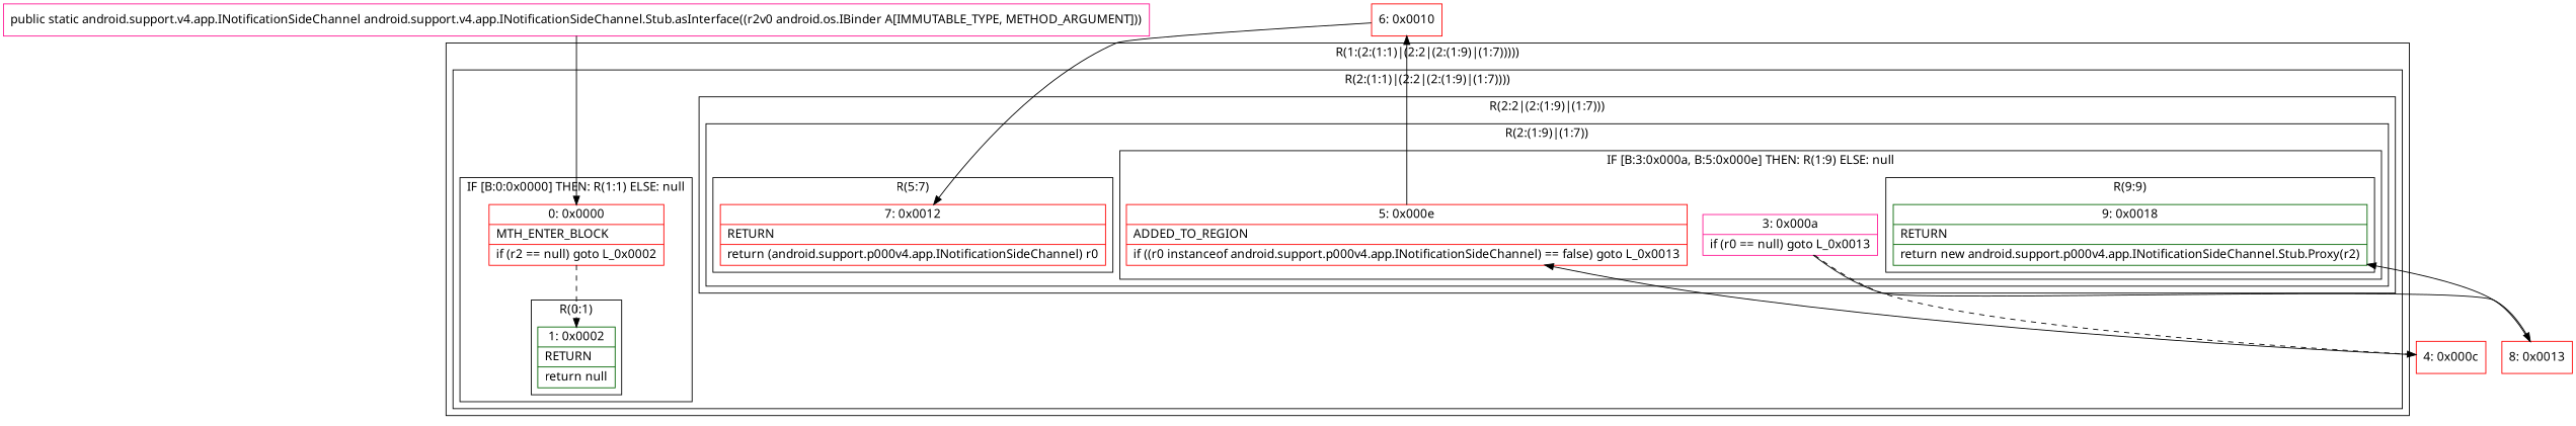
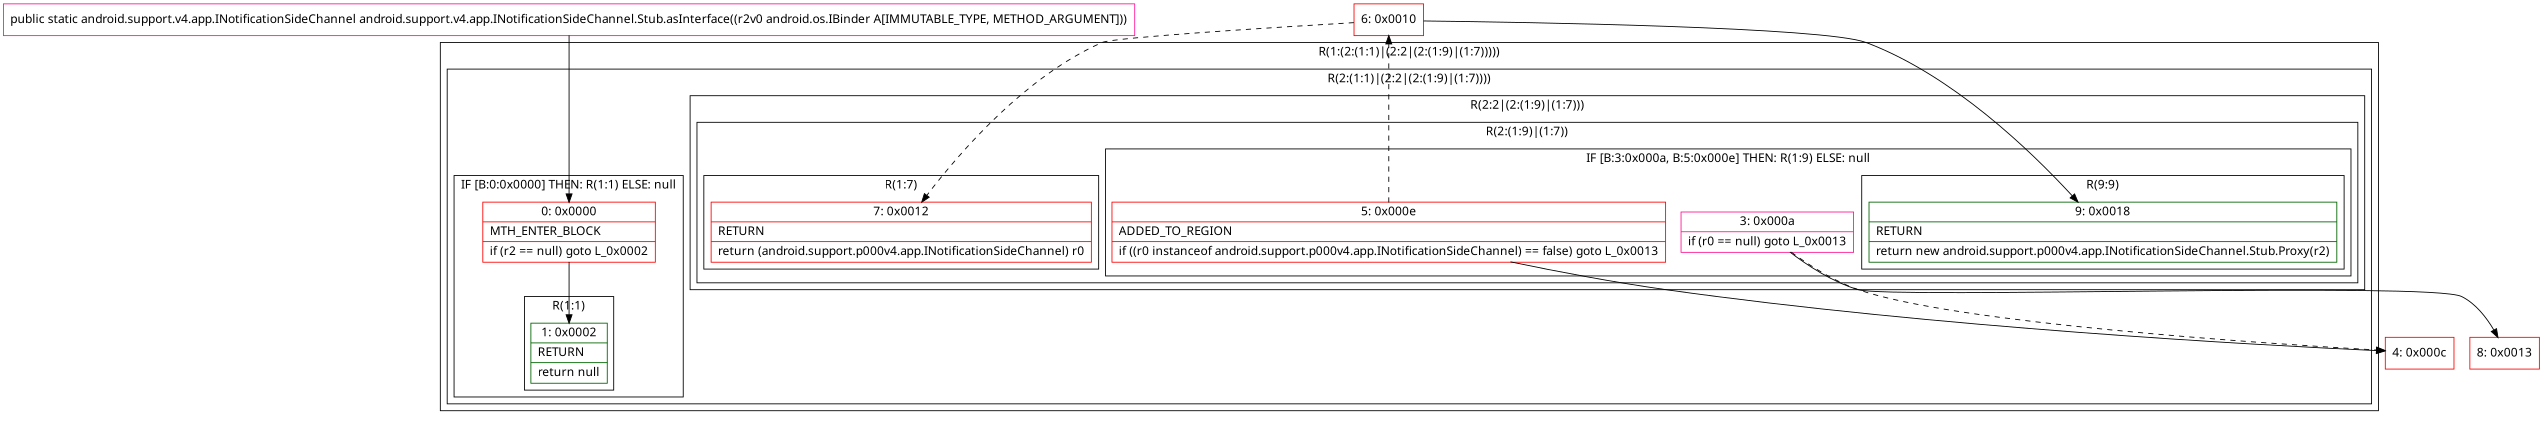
  digraph {
    fontname="Noto Sans"
    node [color=red fontname="Noto Sans" shape=record]
    edge [fontname="Noto Sans"]
    n1 [color=darkgreen label="{1\:\ 0x0002|RETURN\l|return null\l}"]
    n2 [label="{0\:\ 0x0000|MTH_ENTER_BLOCK\l|if (r2 == null) goto L_0x0002\l}"]
    n3 [color=darkgreen label="{9\:\ 0x0018|RETURN\l|return new android.support.p000v4.app.INotificationSideChannel.Stub.Proxy(r2)\l}"]
    n4 [color=deeppink label="{3\:\ 0x000a|if (r0 == null) goto L_0x0013\l}"]
    n5 [label="{5\:\ 0x000e|ADDED_TO_REGION\l|if ((r0 instanceof android.support.p000v4.app.INotificationSideChannel) == false) goto L_0x0013\l}"]
    n6 [label="{7\:\ 0x0012|RETURN\l|return (android.support.p000v4.app.INotificationSideChannel) r0\l}"]
    n7 [label="{4\:\ 0x000c}"]
    n8 [label="{8\:\ 0x0013}"]
    n9 [label="{6\:\ 0x0010}"]
    n10 [color=deeppink label="{public static android.support.v4.app.INotificationSideChannel android.support.v4.app.INotificationSideChannel.Stub.asInterface((r2v0 android.os.IBinder A[IMMUTABLE_TYPE, METHOD_ARGUMENT])) }"]
    subgraph cluster_1 {
      label="R(1:(2:(1:1)|(2:2|(2:(1:9)|(1:7)))))"
      subgraph cluster_2 {
        label="R(2:(1:1)|(2:2|(2:(1:9)|(1:7))))"
        subgraph cluster_3 {
          label="IF [B:0:0x0000] THEN: R(1:1) ELSE: null"
          n2
          subgraph cluster_4 {
-           label="R(0:1)"
+           label="R(1:1)"
            n1
          }
        }
        subgraph cluster_5 {
          label="R(2:2|(2:(1:9)|(1:7)))"
          subgraph cluster_6 {
            label="R(2:(1:9)|(1:7))"
            subgraph cluster_7 {
              label="IF [B:3:0x000a, B:5:0x000e] THEN: R(1:9) ELSE: null"
              n4
              n5
              subgraph cluster_8 {
                label="R(9:9)"
                n3
              }
            }
            subgraph cluster_9 {
-             label="R(5:7)"
+             label="R(1:7)"
              n6
            }
          }
        }
      }
    }
-   n2 -> n1 [style=dashed]
+   n2 -> n1
    n4 -> n7 [style=dashed]
    n4 -> n8
-   n5 -> n9 [style=solid]
-   n7 -> n5
-   n8 -> n3
-   n9 -> n6
+   n5 -> n9 [style=dashed]
+   n5 -> n7
+   n9 -> n3
+   n9 -> n6 [style=dashed]
    n10 -> n2
  }
